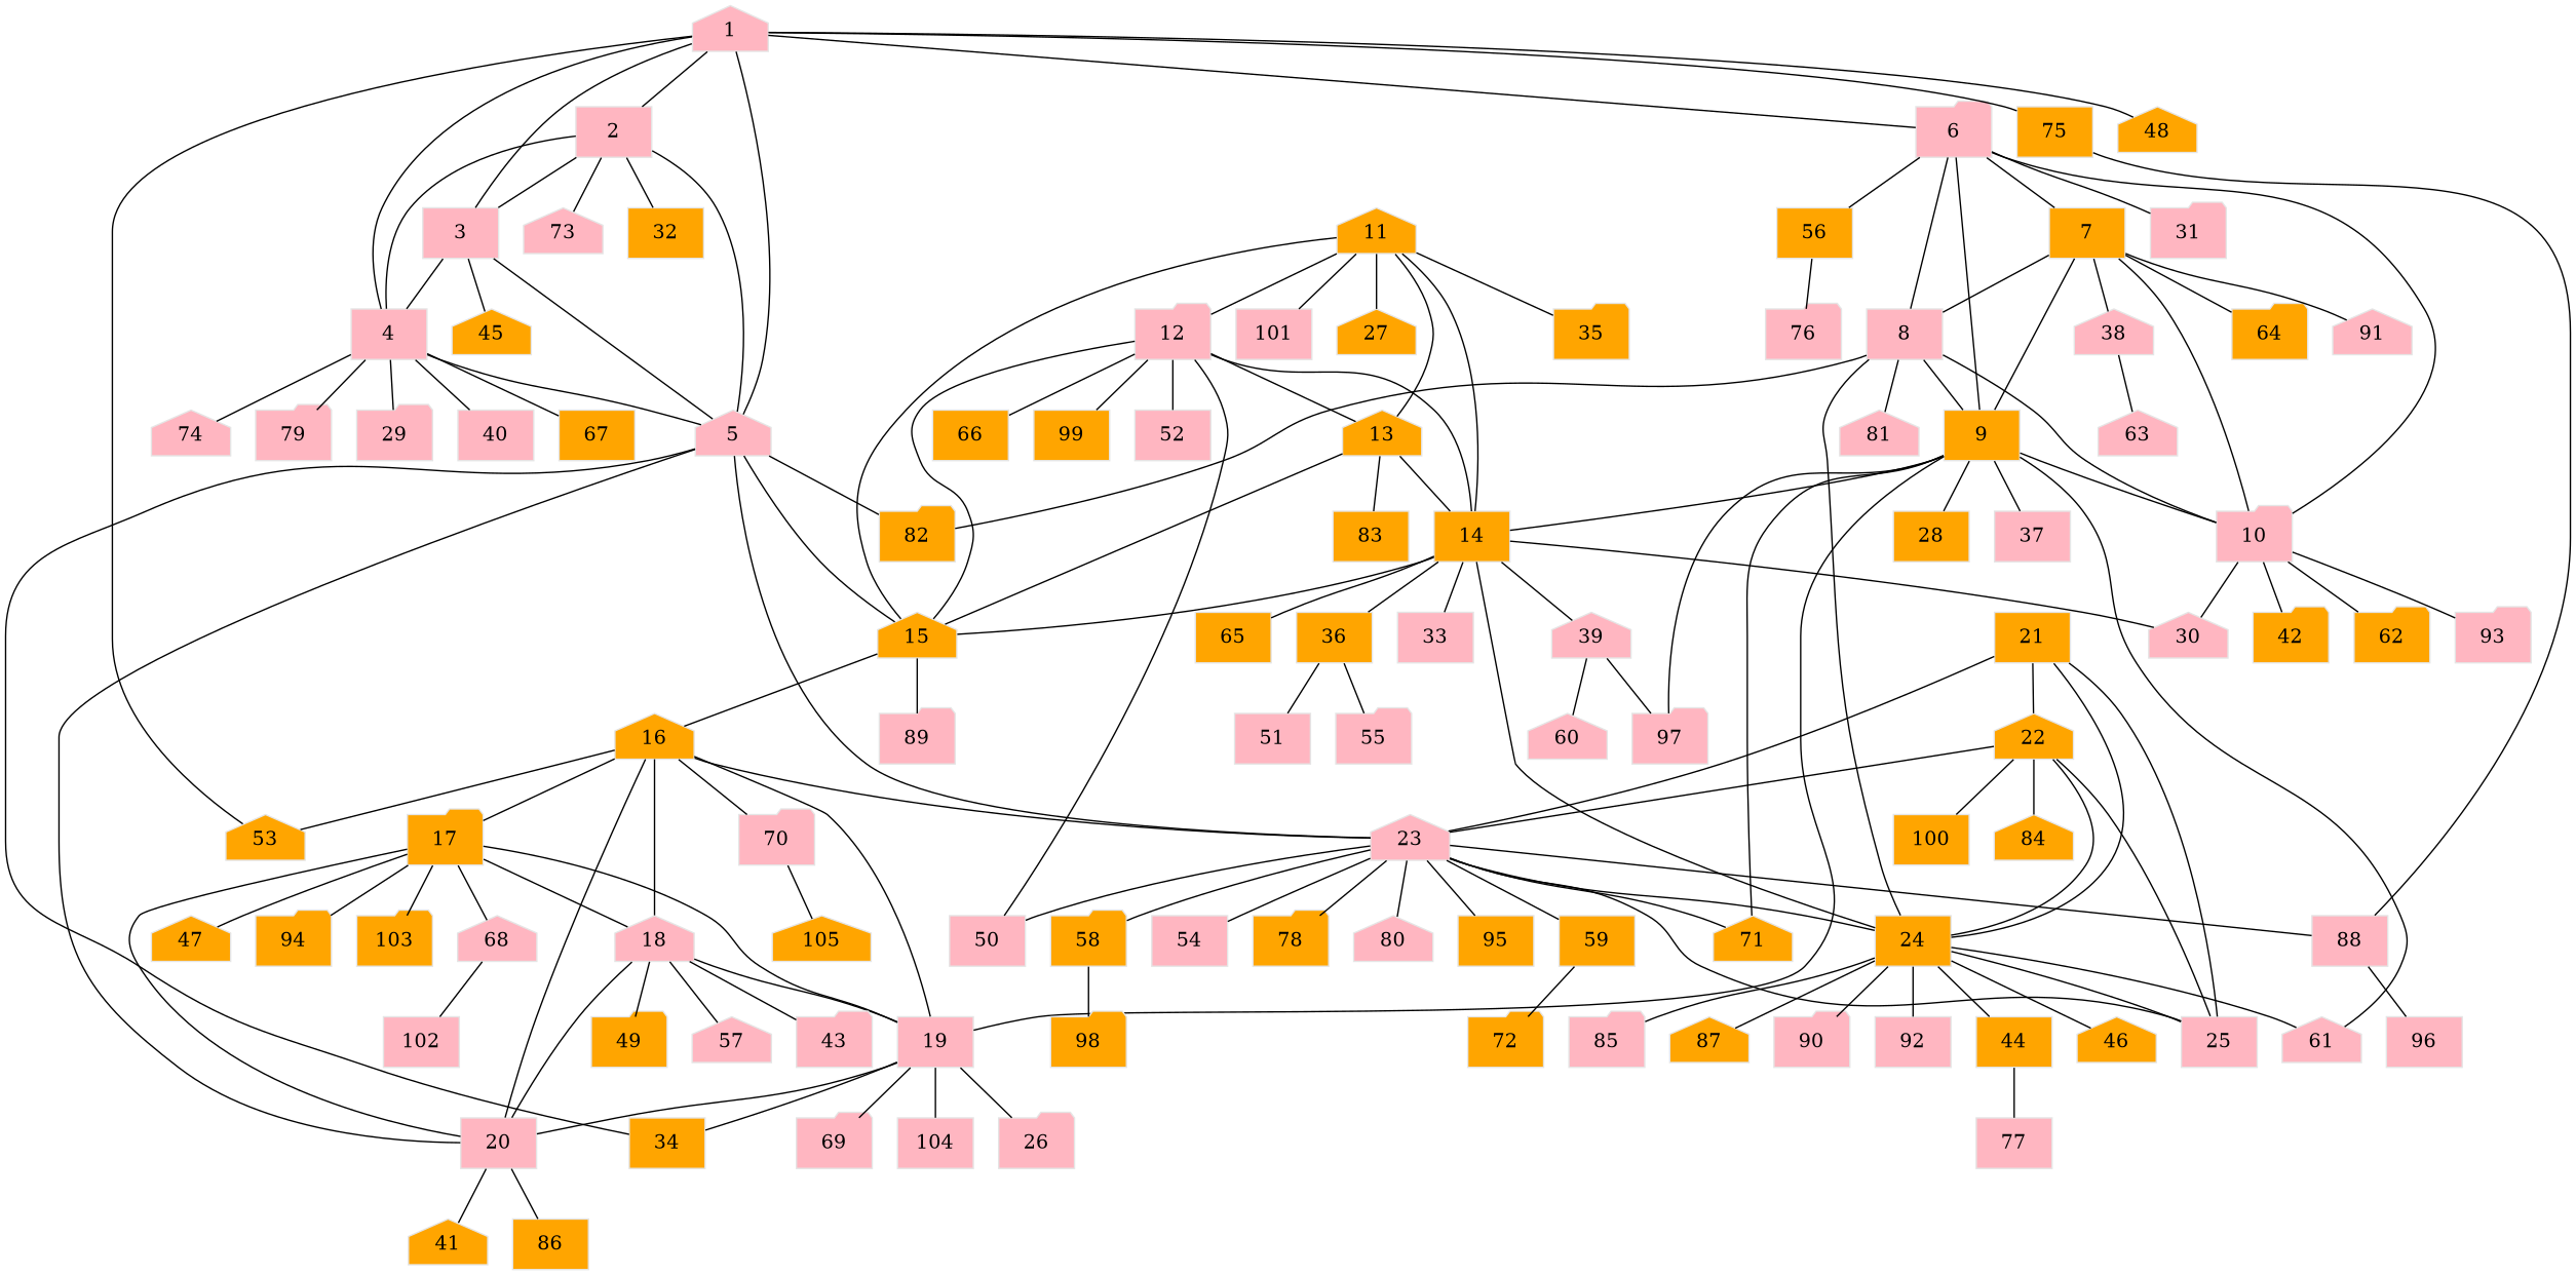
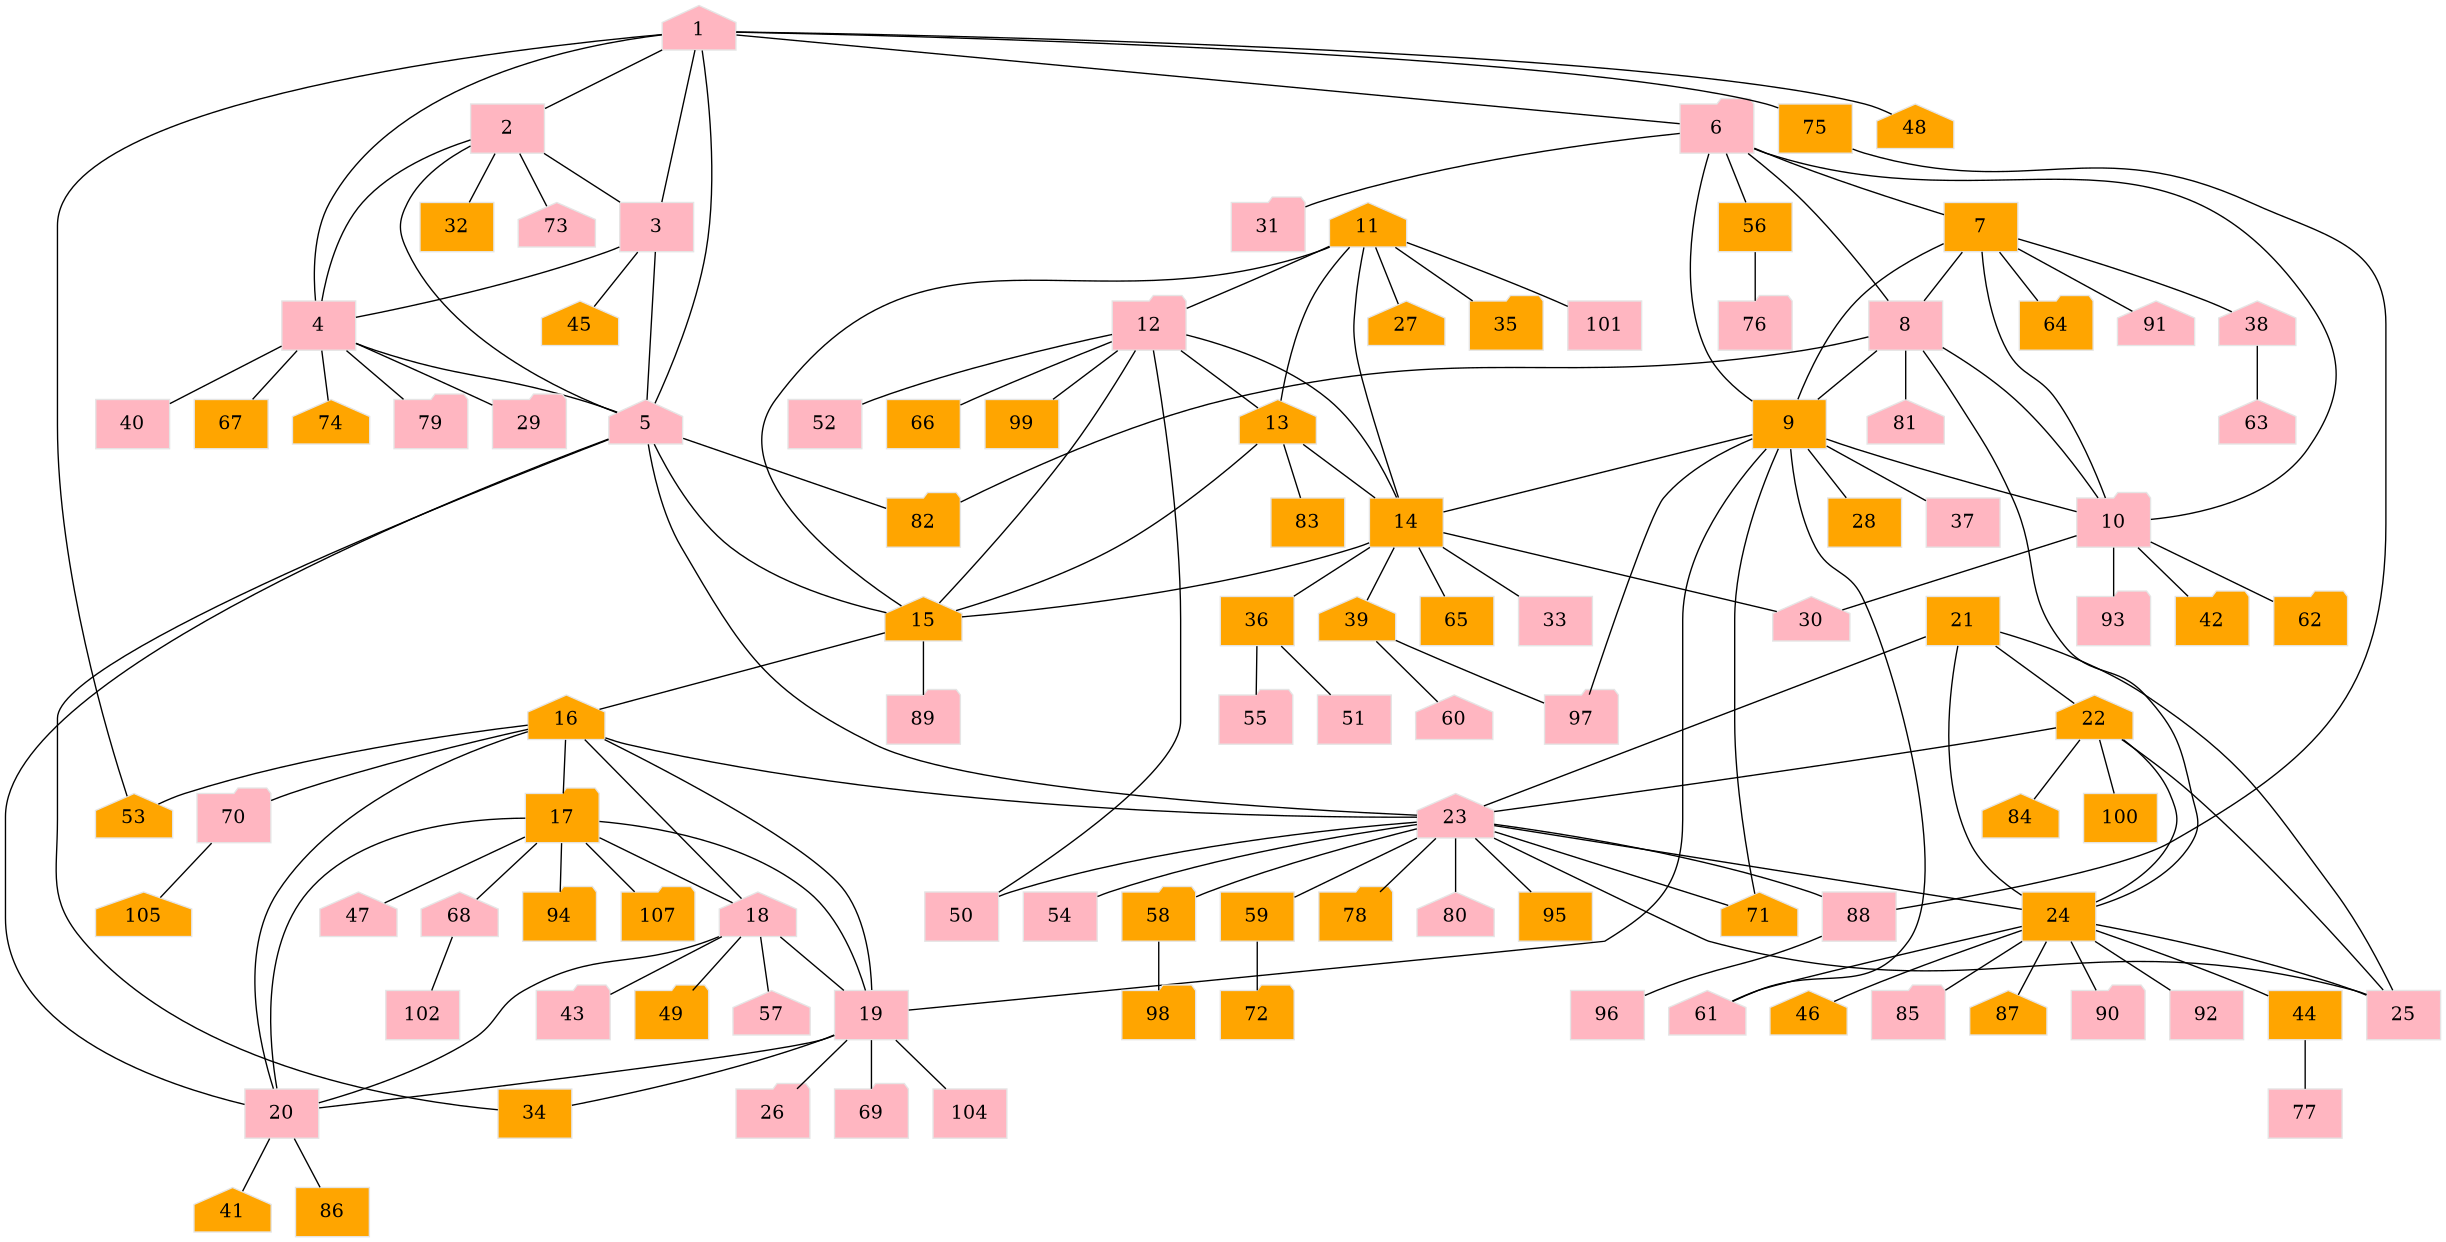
  graph {
    node [color=gray90 fillcolor=lightpink shape=box style=filled]
    1 [shape=house]
    2
    3
    4
    5 [shape=house]
    6 [shape=folder]
    48 [fillcolor=orange shape=house]
    53 [fillcolor=orange shape=house]
    75 [fillcolor=orange]
    32 [fillcolor=orange]
    73 [shape=house]
    45 [fillcolor=orange shape=house]
    29 [shape=folder]
    40
    67 [fillcolor=orange]
-   74 [shape=house]
+   74 [fillcolor=orange shape=house]
    79 [shape=folder]
    15 [fillcolor=orange shape=house]
    20
    23 [shape=house]
    34 [fillcolor=orange]
    82 [fillcolor=orange shape=folder]
    7 [fillcolor=orange]
    8
    9 [fillcolor=orange]
    10 [shape=folder]
    31 [shape=folder]
    56 [fillcolor=orange]
    88
    16 [fillcolor=orange shape=house]
    89 [shape=folder]
    41 [fillcolor=orange shape=house]
    86 [fillcolor=orange]
    24 [fillcolor=orange]
    71 [fillcolor=orange shape=house]
    50
    25
    54
    58 [fillcolor=orange shape=folder]
    59 [fillcolor=orange]
    78 [fillcolor=orange shape=folder]
    80 [shape=house]
    95 [fillcolor=orange]
    38 [shape=house]
    64 [fillcolor=orange shape=folder]
    91 [shape=house]
    81 [shape=house]
    14 [fillcolor=orange]
    19
    28 [fillcolor=orange]
    37
    61 [shape=house]
    97 [shape=folder]
    30 [shape=house]
    42 [fillcolor=orange shape=folder]
    62 [fillcolor=orange shape=folder]
    93 [shape=folder]
    76 [shape=folder]
    63 [shape=house]
    44 [fillcolor=orange]
    46 [fillcolor=orange shape=house]
    85 [shape=folder]
    87 [fillcolor=orange shape=house]
    90 [shape=folder]
    92
    33
    36 [fillcolor=orange]
-   39 [shape=house]
+   39 [fillcolor=orange shape=house]
    65 [fillcolor=orange]
    26 [shape=folder]
    69 [shape=folder]
    104
    11 [fillcolor=orange shape=house]
    12 [shape=folder]
    13 [fillcolor=orange shape=house]
    27 [fillcolor=orange shape=house]
    35 [fillcolor=orange shape=folder]
    101
    52
    66 [fillcolor=orange]
    99 [fillcolor=orange]
    83 [fillcolor=orange]
    51
    55 [shape=folder]
    60 [shape=house]
    17 [fillcolor=orange shape=folder]
    18 [shape=house]
    70 [shape=folder]
-   47 [fillcolor=orange shape=house]
+   47 [shape=house]
    68 [shape=house]
    94 [fillcolor=orange shape=folder]
-   103 [fillcolor=orange shape=folder]
+   103 [fillcolor=orange shape=folder label=107]
    43 [shape=folder]
    49 [fillcolor=orange shape=folder]
    57 [shape=house]
    105 [fillcolor=orange shape=house]
    102
    21 [fillcolor=orange]
    22 [fillcolor=orange shape=house]
    84 [fillcolor=orange shape=house]
    100 [fillcolor=orange]
    98 [fillcolor=orange shape=folder]
    72 [fillcolor=orange shape=folder]
    96
    77
    1 -- 2
    1 -- 3
    1 -- 4
    1 -- 5
    1 -- 6
    1 -- 48
    1 -- 53
    1 -- 75
    2 -- 3
    2 -- 4
    2 -- 5
    2 -- 32
    2 -- 73
    3 -- 4
    3 -- 5
    3 -- 45
    4 -- 5
    4 -- 29
    4 -- 40
    4 -- 67
    4 -- 74
    4 -- 79
    5 -- 15
    5 -- 20
    5 -- 23
    5 -- 34
    5 -- 82
    6 -- 7
    6 -- 8
    6 -- 9
    6 -- 10
    6 -- 31
    6 -- 56
    75 -- 88
    15 -- 16
    15 -- 89
    20 -- 41
    20 -- 86
    23 -- 88
    23 -- 24
    23 -- 71
    23 -- 50
    23 -- 25
    23 -- 54
    23 -- 58
    23 -- 59
    23 -- 78
    23 -- 80
    23 -- 95
    7 -- 8
    7 -- 9
    7 -- 10
    7 -- 38
    7 -- 64
    7 -- 91
    8 -- 82
    8 -- 9
    8 -- 10
    8 -- 24
    8 -- 81
    9 -- 10
    9 -- 71
    9 -- 14
    9 -- 19
    9 -- 28
    9 -- 37
    9 -- 61
    9 -- 97
    10 -- 30
    10 -- 42
    10 -- 62
    10 -- 93
    56 -- 76
    88 -- 96
    16 -- 53
    16 -- 20
    16 -- 23
    16 -- 19
    16 -- 17
    16 -- 18
    16 -- 70
    24 -- 25
    24 -- 61
    24 -- 44
    24 -- 46
    24 -- 85
    24 -- 87
    24 -- 90
    24 -- 92
    58 -- 98
    59 -- 72
    38 -- 63
    14 -- 15
-   14 -- 24
    14 -- 30
    14 -- 33
    14 -- 36
    14 -- 39
    14 -- 65
    19 -- 20
    19 -- 34
    19 -- 26
    19 -- 69
    19 -- 104
    44 -- 77
    36 -- 51
    36 -- 55
    39 -- 97
    39 -- 60
    11 -- 15
    11 -- 14
    11 -- 12
    11 -- 13
    11 -- 27
    11 -- 35
    11 -- 101
    12 -- 15
    12 -- 50
    12 -- 14
    12 -- 13
    12 -- 52
    12 -- 66
    12 -- 99
    13 -- 15
    13 -- 14
    13 -- 83
    17 -- 20
    17 -- 19
    17 -- 18
    17 -- 47
    17 -- 68
    17 -- 94
    17 -- 103
    18 -- 20
    18 -- 19
    18 -- 43
    18 -- 49
    18 -- 57
    70 -- 105
    68 -- 102
    21 -- 23
    21 -- 24
    21 -- 25
    21 -- 22
    22 -- 23
    22 -- 24
    22 -- 25
    22 -- 84
    22 -- 100
  }
